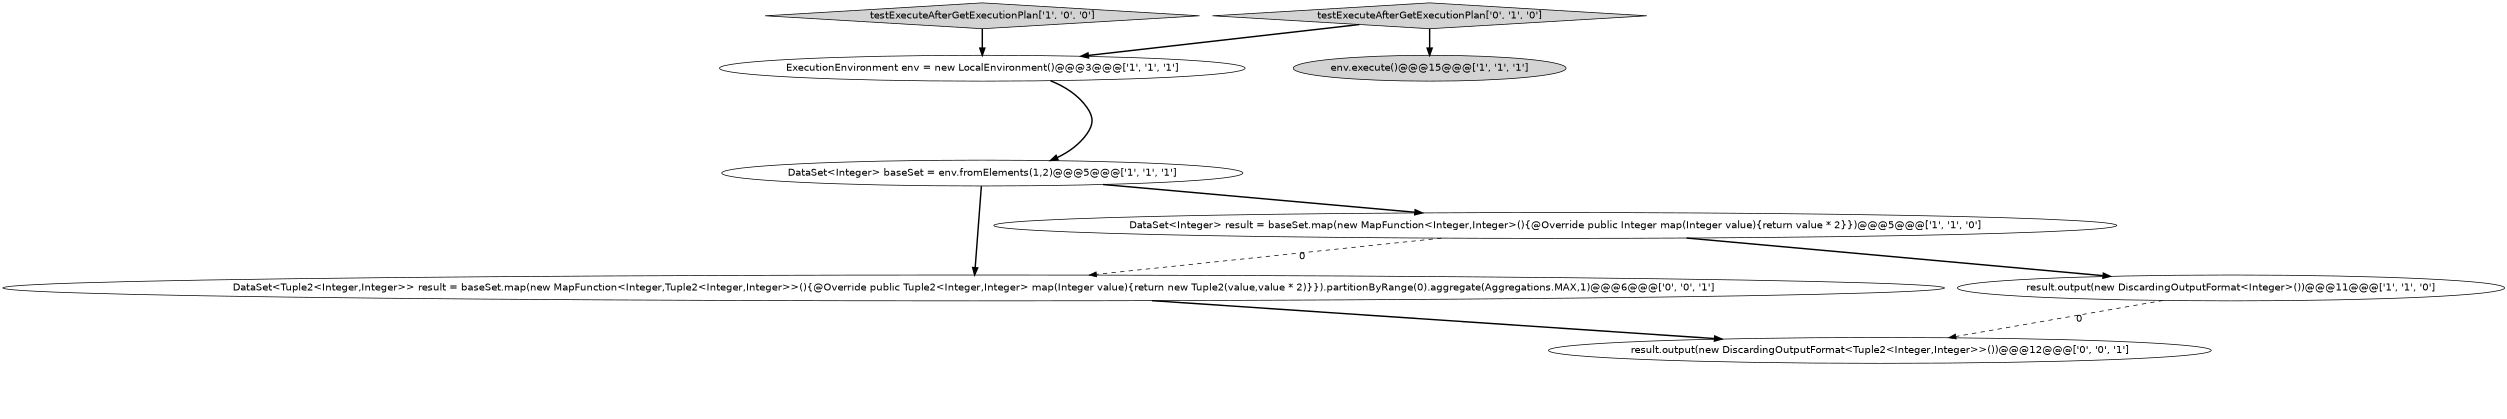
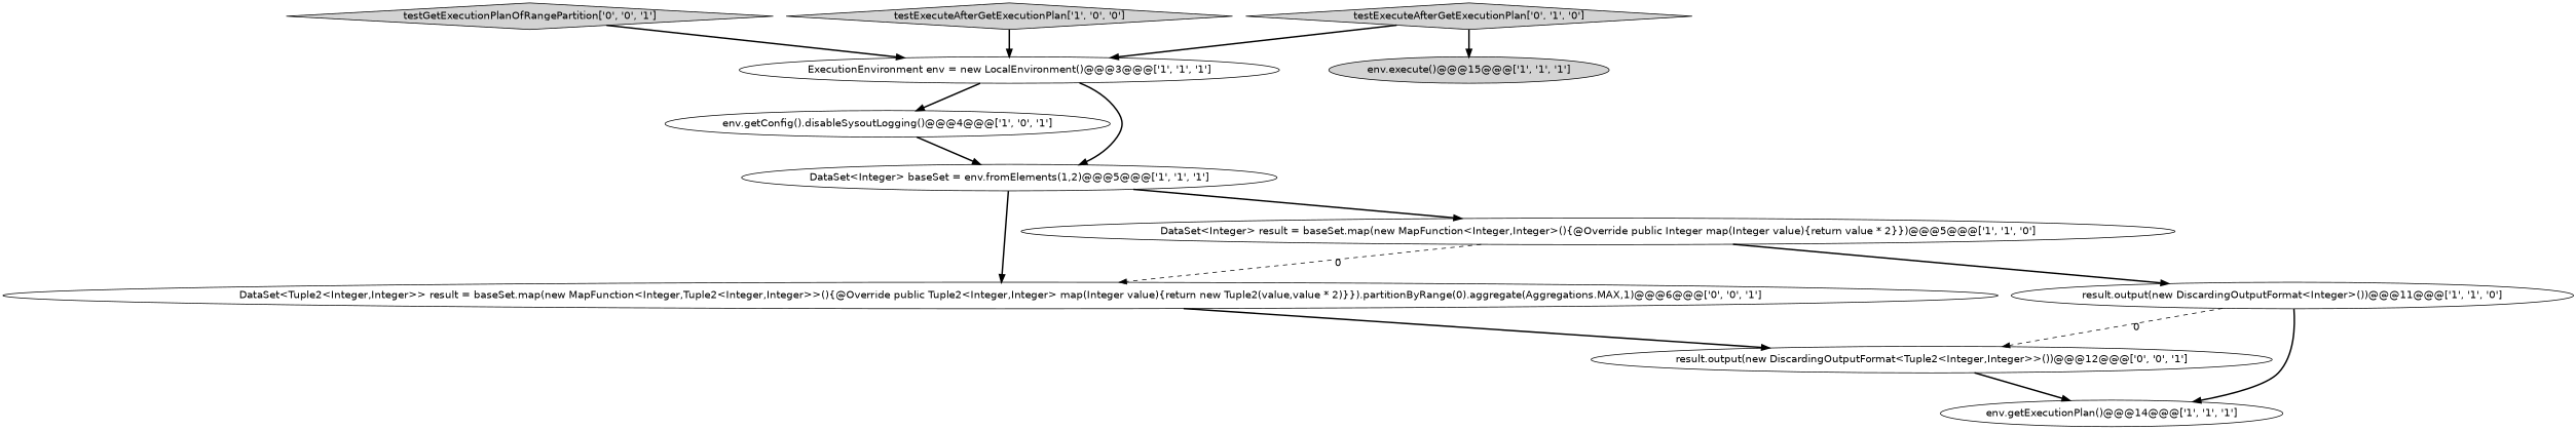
  digraph {
    fontname="DejaVu Sans"
    node [fillcolor=white fontname="DejaVu Sans" shape=ellipse style=filled]
    edge [fontname="DejaVu Sans" style=bold]
+   n1 [fillcolor=lightgray label="testGetExecutionPlanOfRangePartition['0', '0', '1']" shape=diamond]
    n2 [label="ExecutionEnvironment env = new LocalEnvironment()@@@3@@@['1', '1', '1']"]
+   n3 [label="env.getConfig().disableSysoutLogging()@@@4@@@['1', '0', '1']"]
    n4 [label="DataSet<Integer> baseSet = env.fromElements(1,2)@@@5@@@['1', '1', '1']"]
    n5 [label="result.output(new DiscardingOutputFormat<Integer>())@@@11@@@['1', '1', '0']"]
+   n6 [label="env.getExecutionPlan()@@@14@@@['1', '1', '1']"]
    n7 [label="result.output(new DiscardingOutputFormat<Tuple2<Integer,Integer>>())@@@12@@@['0', '0', '1']"]
    n8 [label="DataSet<Tuple2<Integer,Integer>> result = baseSet.map(new MapFunction<Integer,Tuple2<Integer,Integer>>(){@Override public Tuple2<Integer,Integer> map(Integer value){return new Tuple2(value,value * 2)}}).partitionByRange(0).aggregate(Aggregations.MAX,1)@@@6@@@['0', '0', '1']"]
    n9 [label="DataSet<Integer> result = baseSet.map(new MapFunction<Integer,Integer>(){@Override public Integer map(Integer value){return value * 2}})@@@5@@@['1', '1', '0']"]
    n10 [fillcolor=lightgray label="env.execute()@@@15@@@['1', '1', '1']"]
    n11 [fillcolor=lightgray label="testExecuteAfterGetExecutionPlan['0', '1', '0']" shape=diamond]
    n12 [fillcolor=lightgray label="testExecuteAfterGetExecutionPlan['1', '0', '0']" shape=diamond]
+   n1 -> n2
+   n2 -> n3
    n2 -> n4
+   n3 -> n4
    n4 -> n8
    n4 -> n9
+   n5 -> n6
    n5 -> n7 [label=0 style=dashed]
+   n7 -> n6
    n8 -> n7
    n9 -> n5
    n9 -> n8 [label=0 style=dashed]
    n11 -> n2
    n11 -> n10
    n12 -> n2
  }
